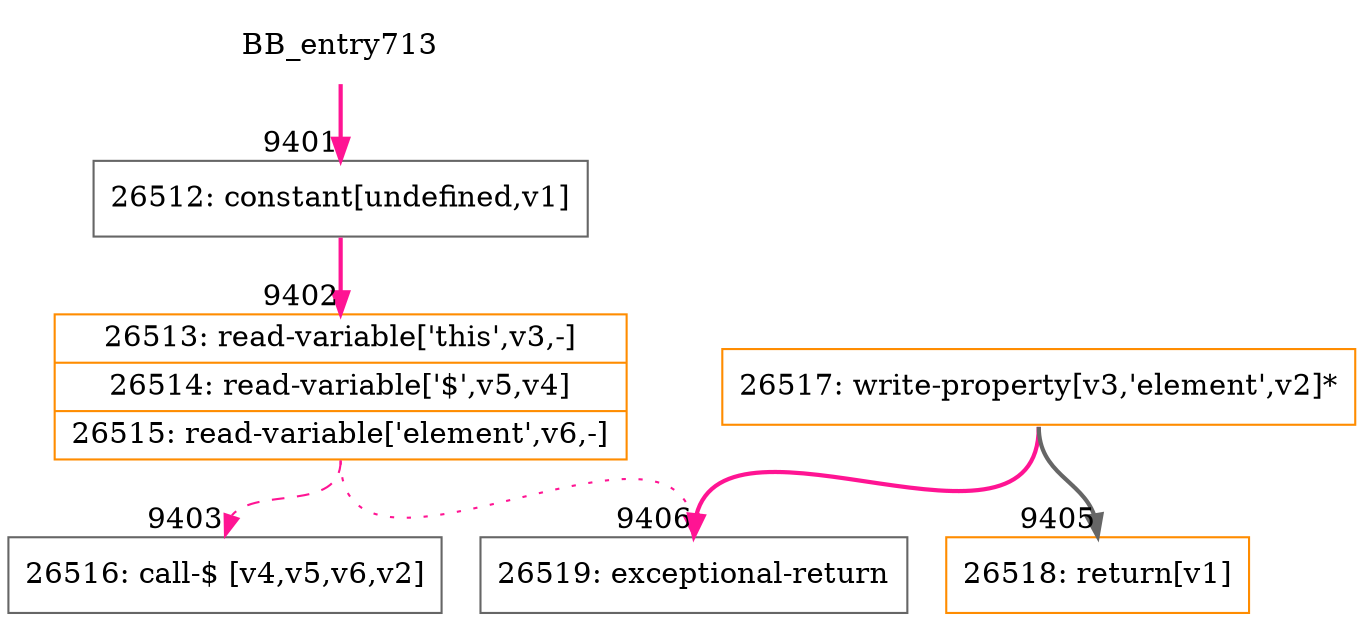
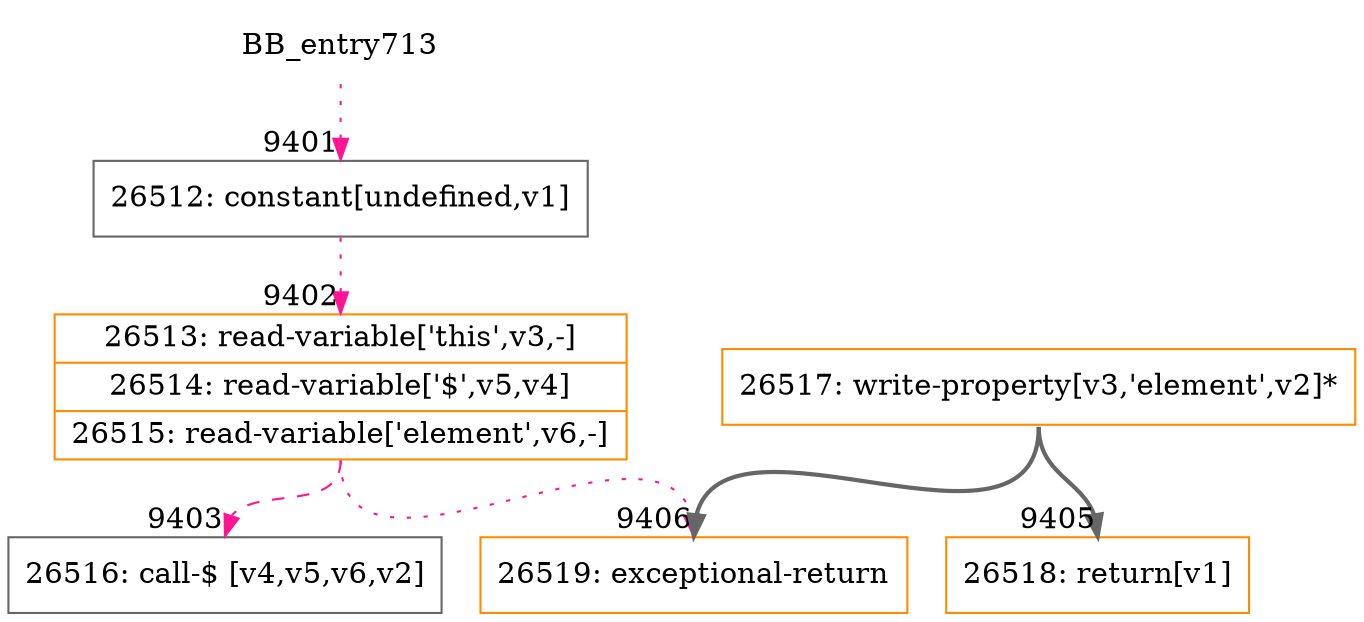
  digraph {
    rankdir=TD
    node [color=darkorange shape=record]
    edge [color=deeppink headport=n style=bold tailport=s]
    n1 [color=gray40 label=BB_entry713 shape=none]
    n2 [color=gray40 label="{26512: constant[undefined,v1]}"]
    n3 [label="{26513: read-variable['this',v3,-]|26514: read-variable['$',v5,v4]|26515: read-variable['element',v6,-]}"]
    n4 [color=gray40 label="{26516: call-$ [v4,v5,v6,v2]}"]
-   n5 [color=gray40 label="{26519: exceptional-return}"]
+   n5 [label="{26519: exceptional-return}"]
    n6 [label="{26517: write-property[v3,'element',v2]*}"]
    n7 [label="{26518: return[v1]}"]
-   n1 -> n2 [headlabel="    9401"]
-   n2 -> n3 [headlabel="      9402"]
+   n1 -> n2 [headlabel="    9401" style=dotted]
+   n2 -> n3 [headlabel="      9402" style=dotted]
    n3 -> n4 [headlabel="      9403" style=dashed]
    n3 -> n5 [headlabel="      9406" style=dotted]
-   n6 -> n5
+   n6 -> n5 [color=gray40]
    n6 -> n7 [color=gray40 headlabel="      9405"]
  }
